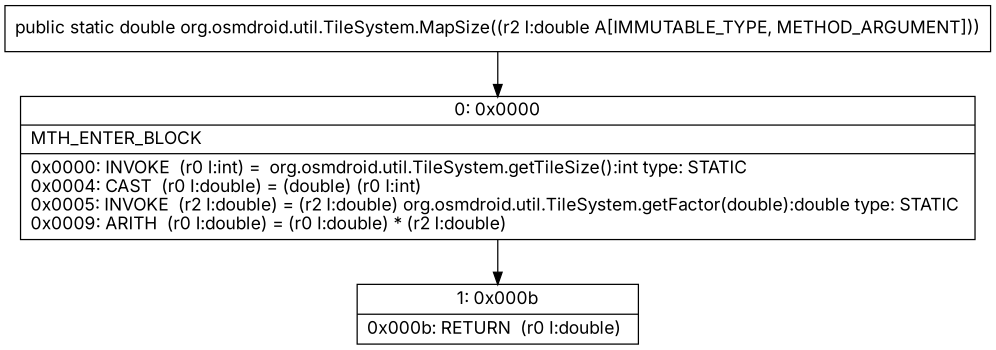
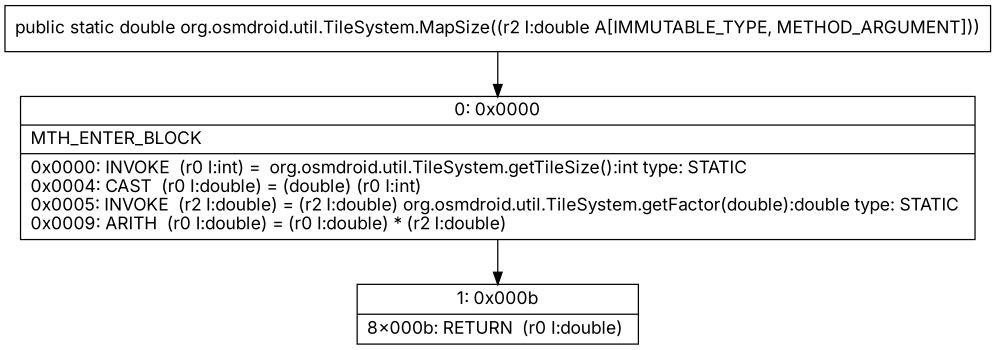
  digraph {
    fontname=Inter
    node [shape=record fontname=Inter]
    edge [fontname=Inter]
    n1 [label="{0\:\ 0x0000|MTH_ENTER_BLOCK\l|0x0000: INVOKE  (r0 I:int) =  org.osmdroid.util.TileSystem.getTileSize():int type: STATIC \l0x0004: CAST  (r0 I:double) = (double) (r0 I:int) \l0x0005: INVOKE  (r2 I:double) = (r2 I:double) org.osmdroid.util.TileSystem.getFactor(double):double type: STATIC \l0x0009: ARITH  (r0 I:double) = (r0 I:double) * (r2 I:double) \l}"]
-   n2 [label="{1\:\ 0x000b|0x000b: RETURN  (r0 I:double) \l}"]
+   n2 [label="{1\:\ 0x000b|8x000b: RETURN  (r0 I:double) \l}"]
    n3 [label="{public static double org.osmdroid.util.TileSystem.MapSize((r2 I:double A[IMMUTABLE_TYPE, METHOD_ARGUMENT])) }"]
    n1 -> n2
    n3 -> n1
  }
